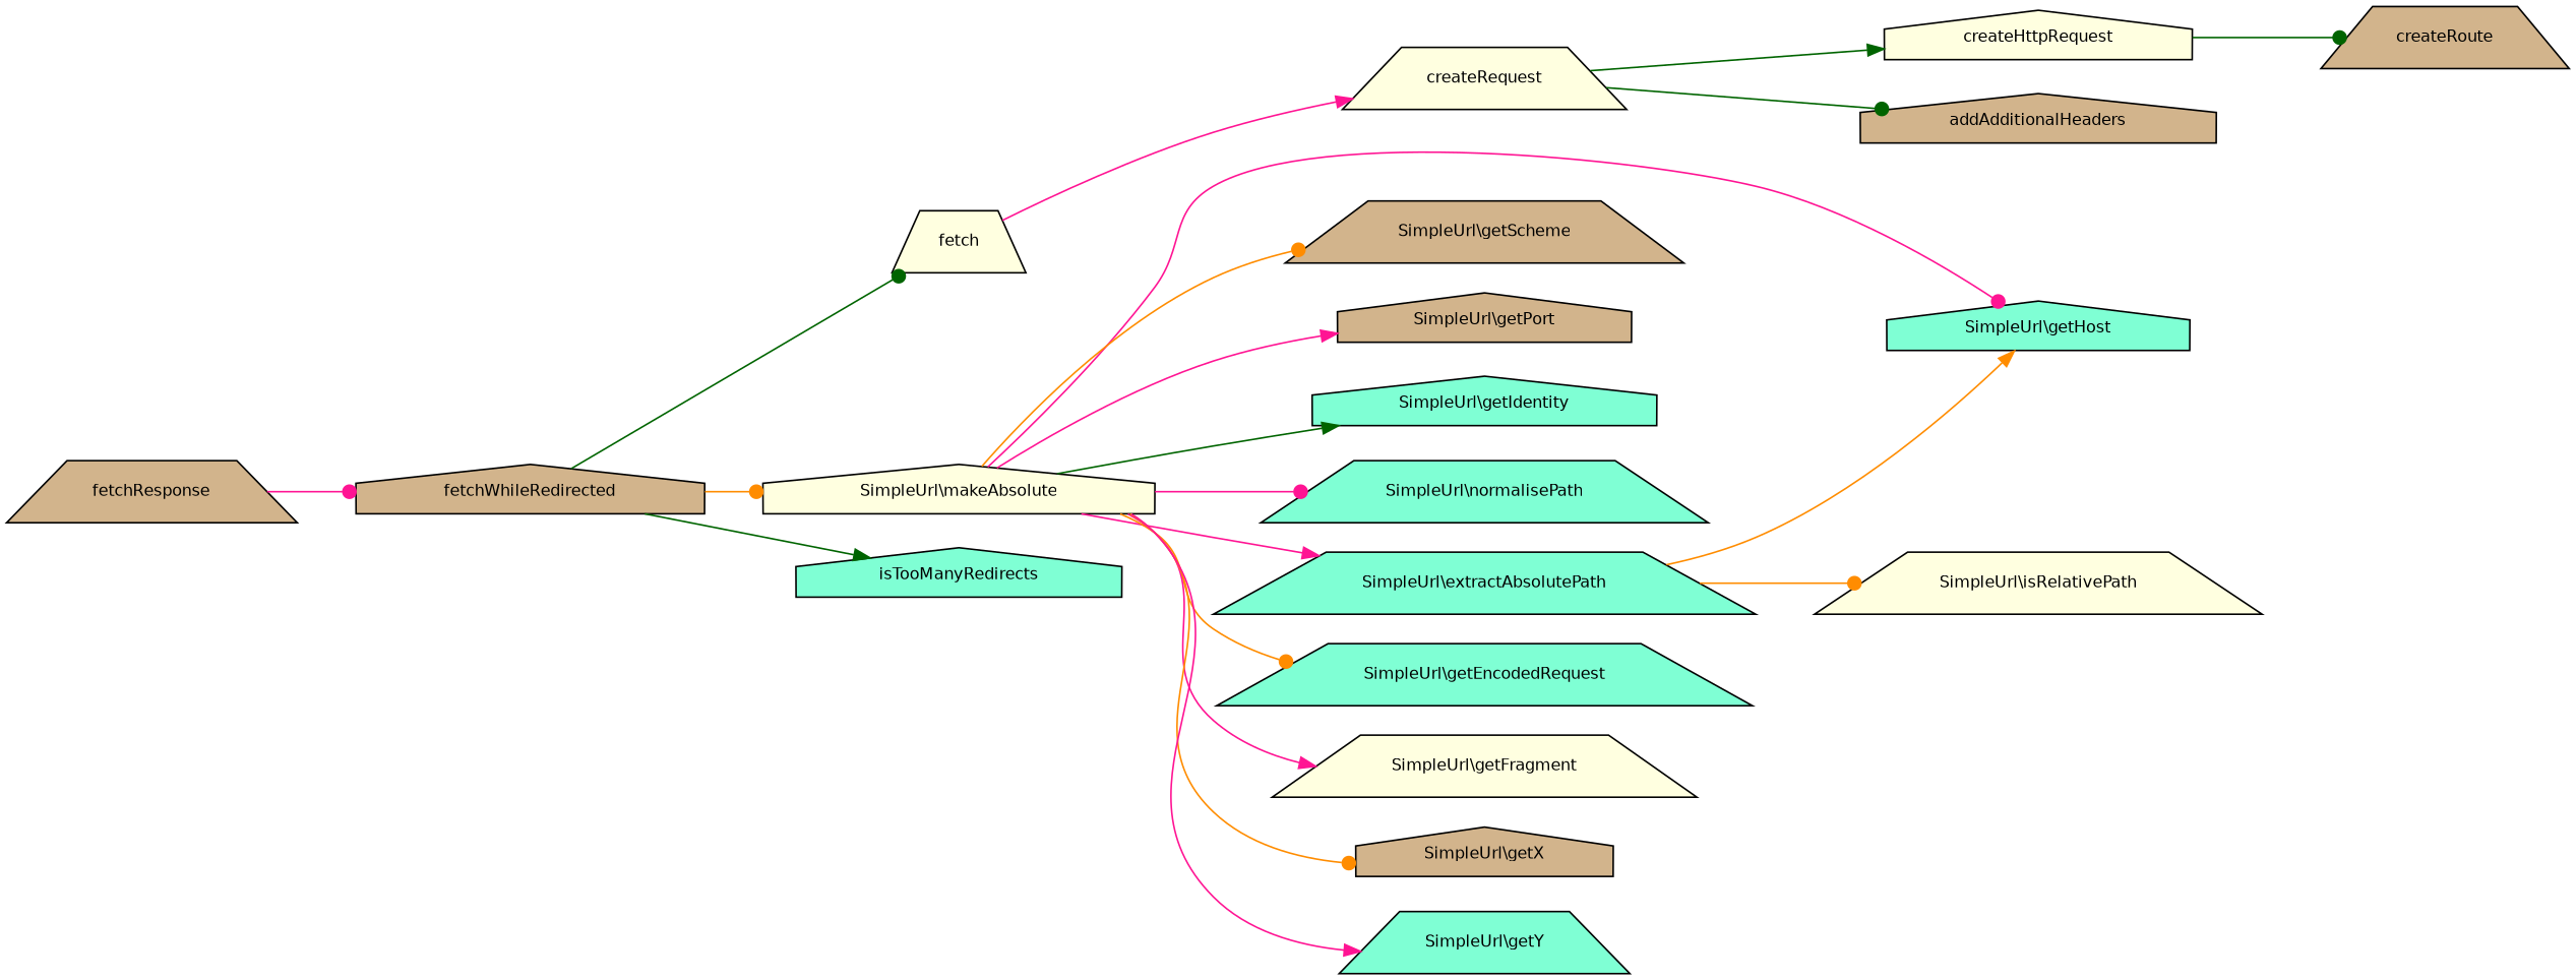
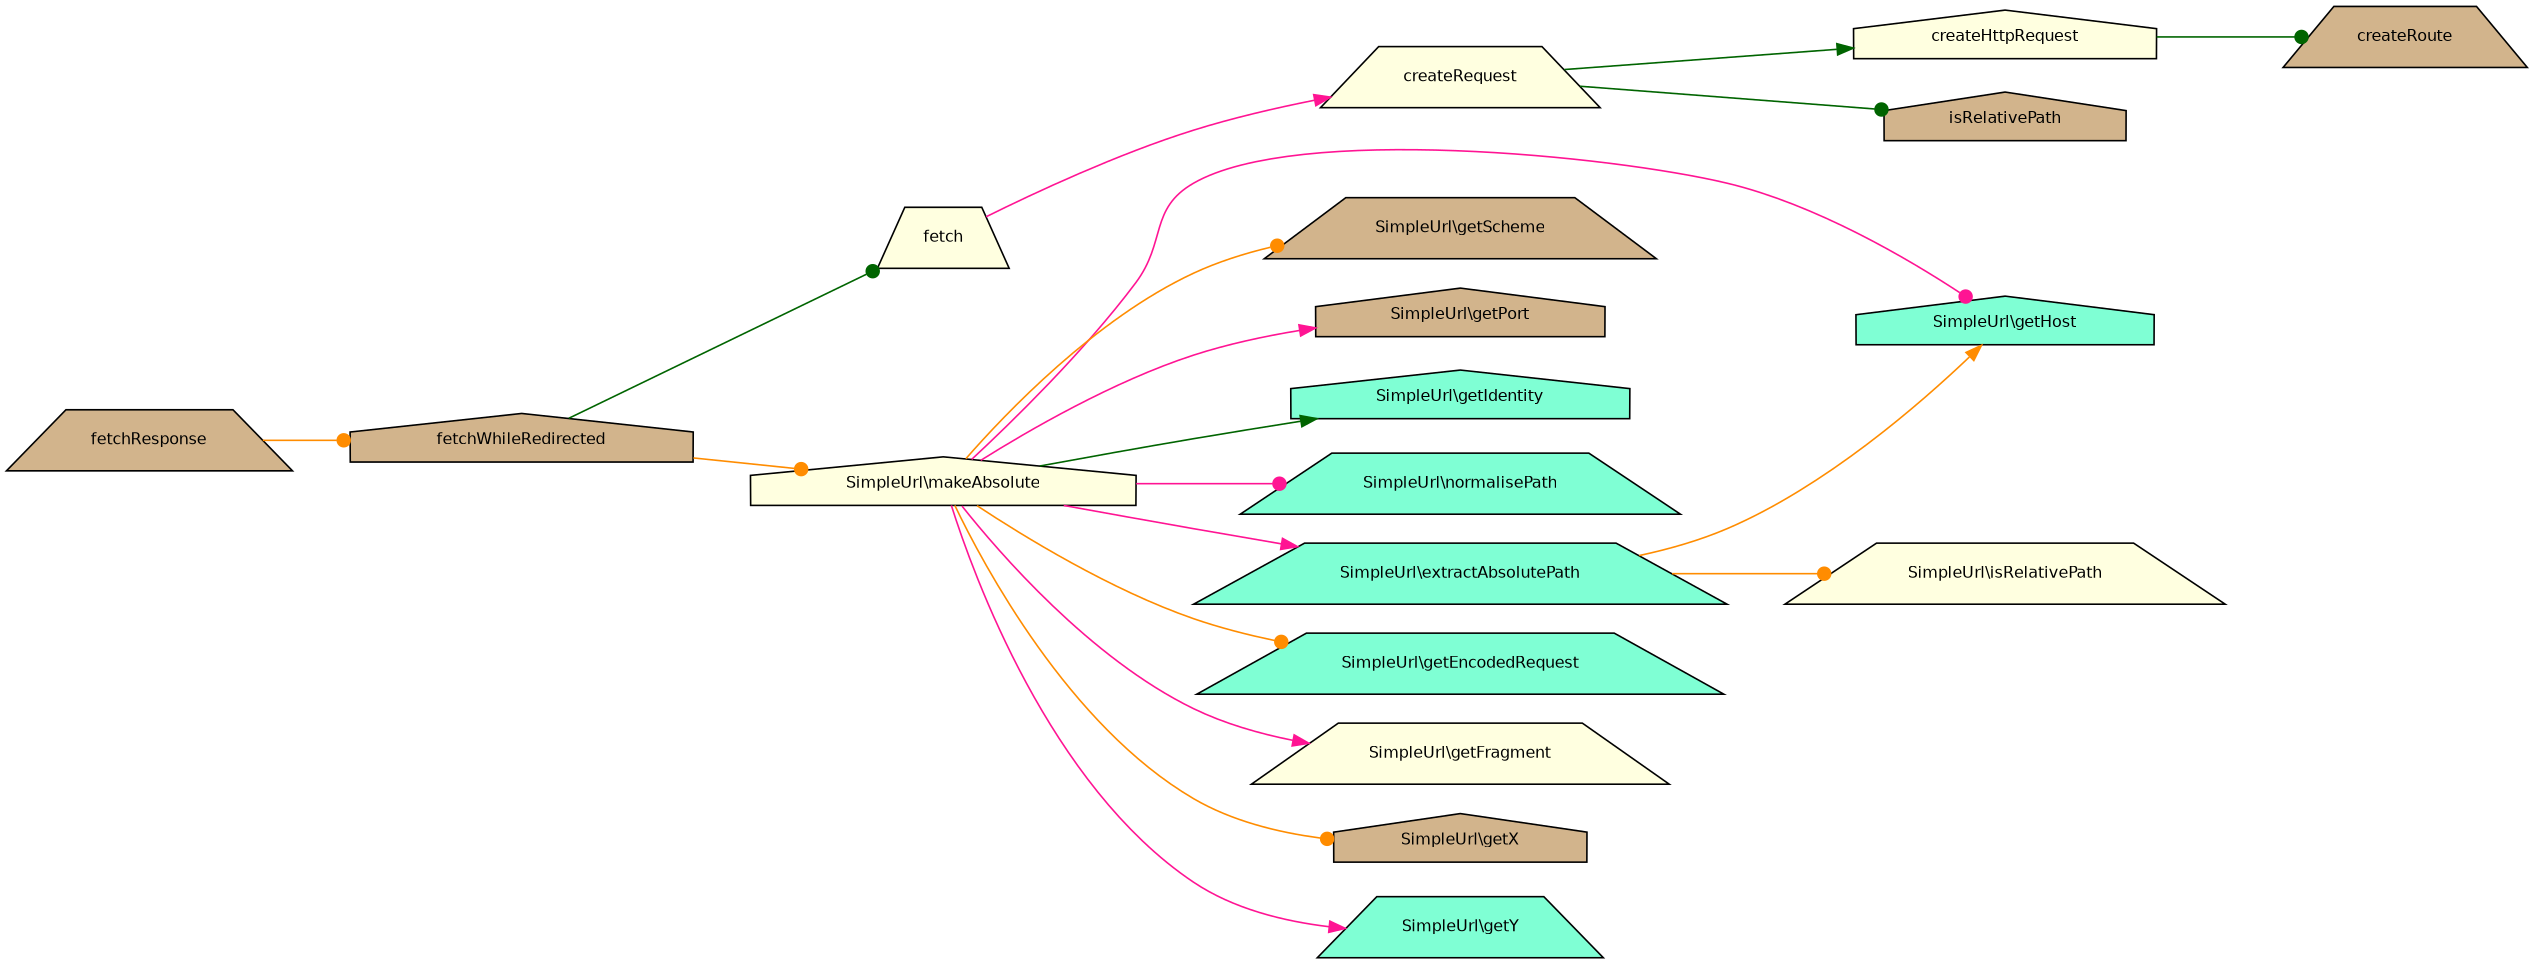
  digraph {
    rankdir=LR
    node [color=black fillcolor=tan fontname=Helvetica fontsize=10 shape=trapezium style=filled]
    edge [arrowhead=dot color=deeppink fontname=Helvetica fontsize=10 labelfontname=Helvetica labelfontsize=10 style=solid]
    n1 [fontcolor=black height=0.2 label=fetchResponse width=0.4]
    n2 [height=0.2 label=fetchWhileRedirected shape=house width=0.4]
    n3 [fillcolor=lightyellow height=0.2 label=fetch width=0.4]
    n4 [fillcolor=lightyellow height=0.2 label="SimpleUrl\\makeAbsolute" shape=house width=0.4]
-   n5 [fillcolor=aquamarine height=0.2 label=isTooManyRedirects shape=house width=0.4]
    n6 [fillcolor=lightyellow height=0.2 label=createRequest width=0.4]
    n7 [fillcolor=aquamarine height=0.2 label="SimpleUrl\\getHost" shape=house width=0.4]
    n8 [height=0.2 label="SimpleUrl\\getScheme" width=0.4]
    n9 [height=0.2 label="SimpleUrl\\getPort" shape=house width=0.4]
    n10 [fillcolor=aquamarine height=0.2 label="SimpleUrl\\getIdentity" shape=house width=0.4]
    n11 [fillcolor=aquamarine height=0.2 label="SimpleUrl\\normalisePath" width=0.4]
    n12 [fillcolor=aquamarine height=0.2 label="SimpleUrl\\extractAbsolutePath" width=0.4]
    n13 [fillcolor=aquamarine height=0.2 label="SimpleUrl\\getEncodedRequest" width=0.4]
    n14 [fillcolor=lightyellow height=0.2 label="SimpleUrl\\getFragment" width=0.4]
    n15 [height=0.2 label="SimpleUrl\\getX" shape=house width=0.4]
    n16 [fillcolor=aquamarine height=0.2 label="SimpleUrl\\getY" width=0.4]
    n17 [fillcolor=lightyellow height=0.2 label=createHttpRequest shape=house width=0.4]
-   n18 [height=0.2 label=addAdditionalHeaders shape=house width=0.4]
+   n18 [height=0.2 label=isRelativePath shape=house width=0.4]
    n19 [height=0.2 label=createRoute width=0.4]
    n20 [fillcolor=lightyellow height=0.2 label="SimpleUrl\\isRelativePath" width=0.4]
-   n1 -> n2
+   n1 -> n2 [color=darkorange]
    n2 -> n3 [color=darkgreen]
    n2 -> n4 [color=darkorange]
-   n2 -> n5 [arrowhead=normal color=darkgreen]
    n3 -> n6 [arrowhead=normal]
    n4 -> n7
    n4 -> n8 [color=darkorange]
    n4 -> n9 [arrowhead=normal]
    n4 -> n10 [arrowhead=normal color=darkgreen]
    n4 -> n11
    n4 -> n12 [arrowhead=normal]
    n4 -> n13 [color=darkorange]
    n4 -> n14 [arrowhead=normal]
    n4 -> n15 [color=darkorange]
    n4 -> n16 [arrowhead=normal]
    n6 -> n17 [arrowhead=normal color=darkgreen]
    n6 -> n18 [color=darkgreen]
    n12 -> n7 [arrowhead=normal color=darkorange]
    n12 -> n20 [color=darkorange]
    n17 -> n19 [color=darkgreen]
  }
